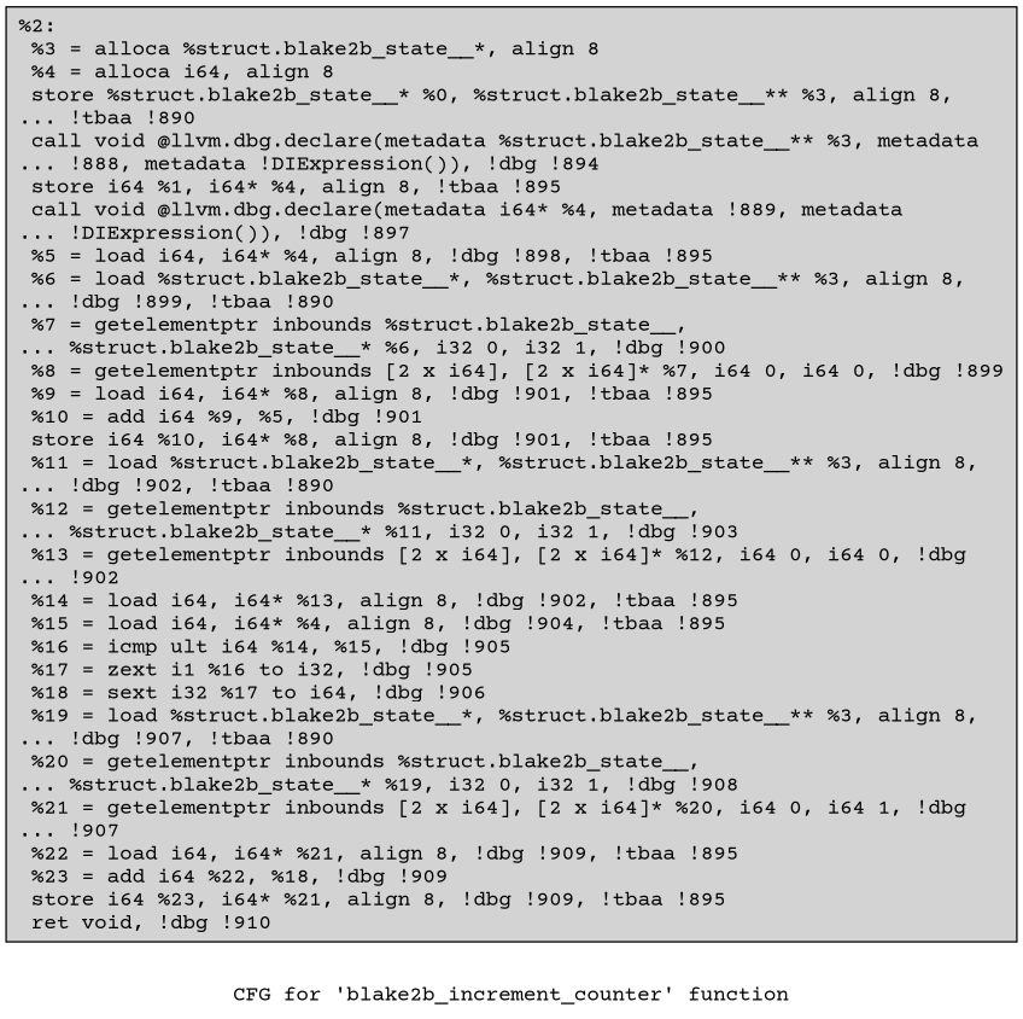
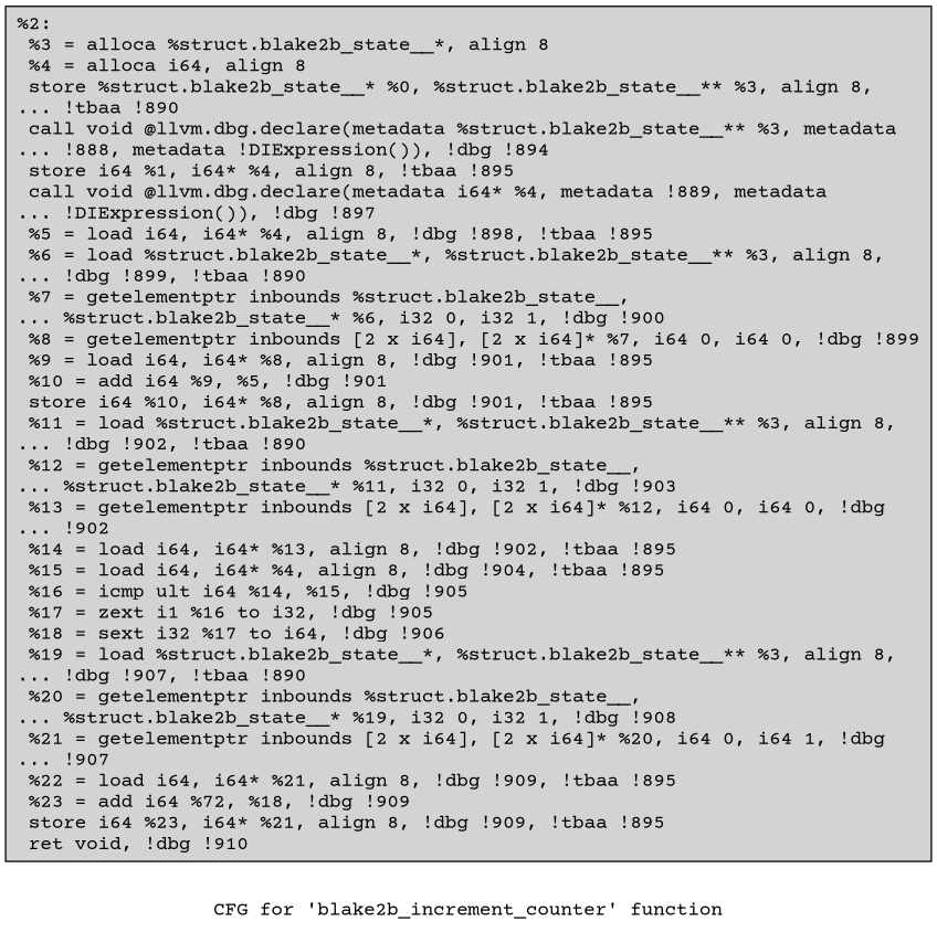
  digraph {
    label="CFG for 'blake2b_increment_counter' function"
    fontname="Courier Prime"
-   n1 [color=black fillcolor=lightgrey label="{%2:\l  %3 = alloca %struct.blake2b_state__*, align 8\l  %4 = alloca i64, align 8\l  store %struct.blake2b_state__* %0, %struct.blake2b_state__** %3, align 8,\l... !tbaa !890\l  call void @llvm.dbg.declare(metadata %struct.blake2b_state__** %3, metadata\l... !888, metadata !DIExpression()), !dbg !894\l  store i64 %1, i64* %4, align 8, !tbaa !895\l  call void @llvm.dbg.declare(metadata i64* %4, metadata !889, metadata\l... !DIExpression()), !dbg !897\l  %5 = load i64, i64* %4, align 8, !dbg !898, !tbaa !895\l  %6 = load %struct.blake2b_state__*, %struct.blake2b_state__** %3, align 8,\l... !dbg !899, !tbaa !890\l  %7 = getelementptr inbounds %struct.blake2b_state__,\l... %struct.blake2b_state__* %6, i32 0, i32 1, !dbg !900\l  %8 = getelementptr inbounds [2 x i64], [2 x i64]* %7, i64 0, i64 0, !dbg !899\l  %9 = load i64, i64* %8, align 8, !dbg !901, !tbaa !895\l  %10 = add i64 %9, %5, !dbg !901\l  store i64 %10, i64* %8, align 8, !dbg !901, !tbaa !895\l  %11 = load %struct.blake2b_state__*, %struct.blake2b_state__** %3, align 8,\l... !dbg !902, !tbaa !890\l  %12 = getelementptr inbounds %struct.blake2b_state__,\l... %struct.blake2b_state__* %11, i32 0, i32 1, !dbg !903\l  %13 = getelementptr inbounds [2 x i64], [2 x i64]* %12, i64 0, i64 0, !dbg\l... !902\l  %14 = load i64, i64* %13, align 8, !dbg !902, !tbaa !895\l  %15 = load i64, i64* %4, align 8, !dbg !904, !tbaa !895\l  %16 = icmp ult i64 %14, %15, !dbg !905\l  %17 = zext i1 %16 to i32, !dbg !905\l  %18 = sext i32 %17 to i64, !dbg !906\l  %19 = load %struct.blake2b_state__*, %struct.blake2b_state__** %3, align 8,\l... !dbg !907, !tbaa !890\l  %20 = getelementptr inbounds %struct.blake2b_state__,\l... %struct.blake2b_state__* %19, i32 0, i32 1, !dbg !908\l  %21 = getelementptr inbounds [2 x i64], [2 x i64]* %20, i64 0, i64 1, !dbg\l... !907\l  %22 = load i64, i64* %21, align 8, !dbg !909, !tbaa !895\l  %23 = add i64 %22, %18, !dbg !909\l  store i64 %23, i64* %21, align 8, !dbg !909, !tbaa !895\l  ret void, !dbg !910\l}" shape=record style=filled fontname="Courier Prime"]
+   n1 [color=black fillcolor=lightgrey label="{%2:\l  %3 = alloca %struct.blake2b_state__*, align 8\l  %4 = alloca i64, align 8\l  store %struct.blake2b_state__* %0, %struct.blake2b_state__** %3, align 8,\l... !tbaa !890\l  call void @llvm.dbg.declare(metadata %struct.blake2b_state__** %3, metadata\l... !888, metadata !DIExpression()), !dbg !894\l  store i64 %1, i64* %4, align 8, !tbaa !895\l  call void @llvm.dbg.declare(metadata i64* %4, metadata !889, metadata\l... !DIExpression()), !dbg !897\l  %5 = load i64, i64* %4, align 8, !dbg !898, !tbaa !895\l  %6 = load %struct.blake2b_state__*, %struct.blake2b_state__** %3, align 8,\l... !dbg !899, !tbaa !890\l  %7 = getelementptr inbounds %struct.blake2b_state__,\l... %struct.blake2b_state__* %6, i32 0, i32 1, !dbg !900\l  %8 = getelementptr inbounds [2 x i64], [2 x i64]* %7, i64 0, i64 0, !dbg !899\l  %9 = load i64, i64* %8, align 8, !dbg !901, !tbaa !895\l  %10 = add i64 %9, %5, !dbg !901\l  store i64 %10, i64* %8, align 8, !dbg !901, !tbaa !895\l  %11 = load %struct.blake2b_state__*, %struct.blake2b_state__** %3, align 8,\l... !dbg !902, !tbaa !890\l  %12 = getelementptr inbounds %struct.blake2b_state__,\l... %struct.blake2b_state__* %11, i32 0, i32 1, !dbg !903\l  %13 = getelementptr inbounds [2 x i64], [2 x i64]* %12, i64 0, i64 0, !dbg\l... !902\l  %14 = load i64, i64* %13, align 8, !dbg !902, !tbaa !895\l  %15 = load i64, i64* %4, align 8, !dbg !904, !tbaa !895\l  %16 = icmp ult i64 %14, %15, !dbg !905\l  %17 = zext i1 %16 to i32, !dbg !905\l  %18 = sext i32 %17 to i64, !dbg !906\l  %19 = load %struct.blake2b_state__*, %struct.blake2b_state__** %3, align 8,\l... !dbg !907, !tbaa !890\l  %20 = getelementptr inbounds %struct.blake2b_state__,\l... %struct.blake2b_state__* %19, i32 0, i32 1, !dbg !908\l  %21 = getelementptr inbounds [2 x i64], [2 x i64]* %20, i64 0, i64 1, !dbg\l... !907\l  %22 = load i64, i64* %21, align 8, !dbg !909, !tbaa !895\l  %23 = add i64 %72, %18, !dbg !909\l  store i64 %23, i64* %21, align 8, !dbg !909, !tbaa !895\l  ret void, !dbg !910\l}" shape=record style=filled fontname="Courier Prime"]
  }
